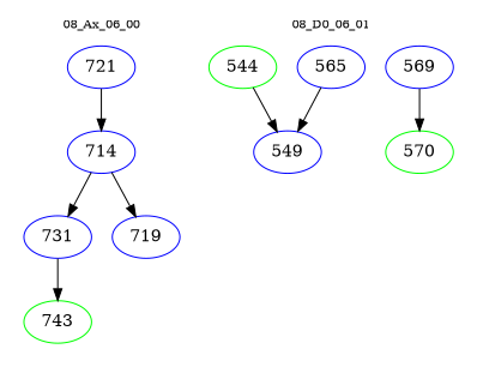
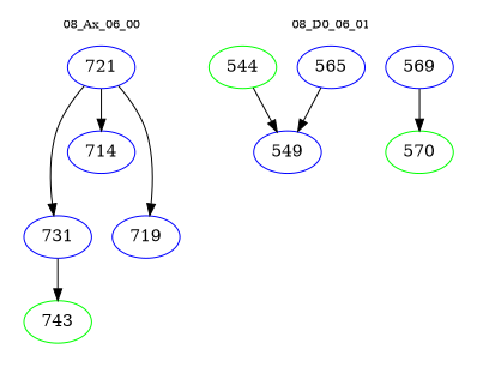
  digraph {
    node [color=blue]
    edge [color=black]
    n1 [label=721]
    n2 [label=714]
    n3 [label=731]
    n4 [label=719]
    n5 [color=green label=743]
    n6 [label=565]
    n7 [label=549]
    n8 [label=569]
    n9 [color=green label=544]
    n10 [color=green label=570]
    subgraph cluster_1 {
      color=white
      fontsize=10
      label="08_Ax_06_00"
      n1
      n2
      n3
      n4
      n5
    }
    subgraph cluster_2 {
      color=white
      fontsize=10
      label="08_D0_06_01"
      n6
      n7
      n8
      n9
      n10
    }
    n1 -> n2
-   n2 -> n3
-   n2 -> n4
+   n1 -> n3
+   n1 -> n4
    n3 -> n5
    n6 -> n7
    n8 -> n10
    n9 -> n7
  }
